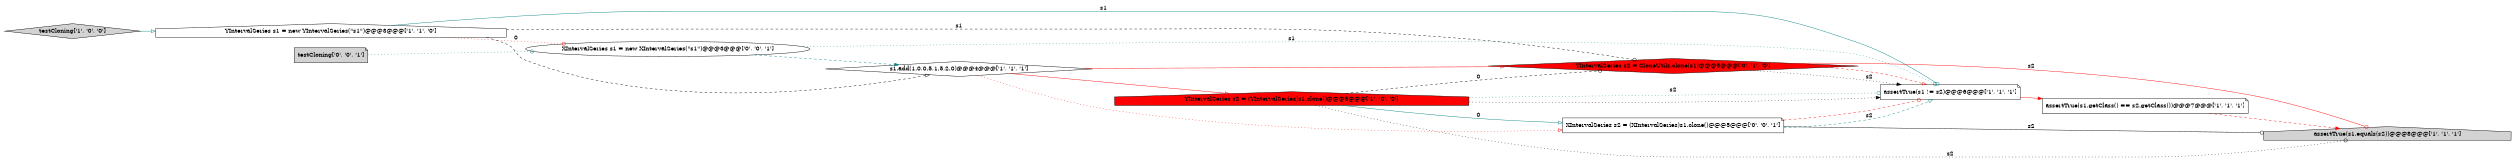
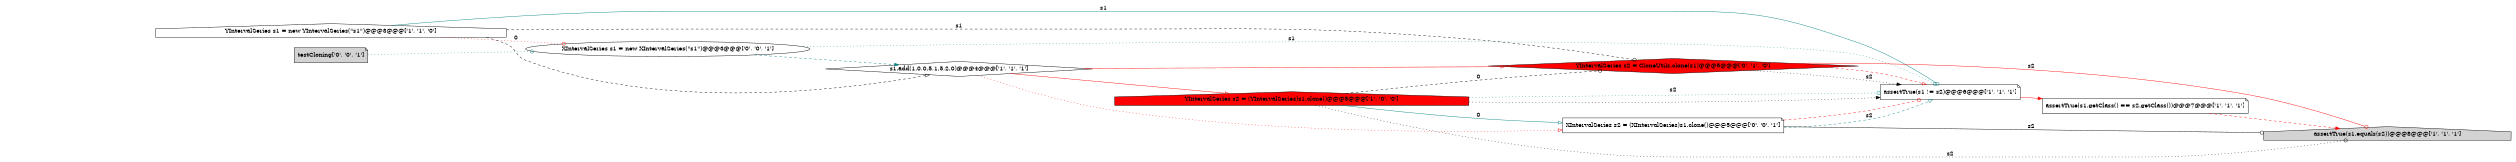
  digraph {
    rankdir=LR
    node [fillcolor=white shape=note style=filled]
    edge [arrowhead=odot color=red style=solid]
-   n1 [fillcolor=lightgray label="testCloning['1', '0', '0']" shape=diamond]
    n2 [label="YIntervalSeries s1 = new YIntervalSeries(\"s1\")@@@3@@@['1', '1', '0']" shape=house]
    n3 [label="assertTrue(s1 != s2)@@@6@@@['1', '1', '1']"]
    n4 [label="XIntervalSeries s1 = new XIntervalSeries(\"s1\")@@@3@@@['0', '0', '1']" shape=ellipse]
    n5 [label="s1.add(1.0,0.5,1.5,2.0)@@@4@@@['1', '1', '1']" shape=diamond]
    n6 [fillcolor=red label="YIntervalSeries s2 = CloneUtils.clone(s1)@@@5@@@['0', '1', '0']" shape=diamond]
    n7 [label="assertTrue(s1.getClass() == s2.getClass())@@@7@@@['1', '1', '1']"]
    n8 [fillcolor=lightgray label="assertTrue(s1.equals(s2))@@@8@@@['1', '1', '1']" shape=house]
    n9 [label="XIntervalSeries s2 = (XIntervalSeries)s1.clone()@@@5@@@['0', '0', '1']"]
    n10 [fillcolor=red label="YIntervalSeries s2 = (YIntervalSeries)s1.clone()@@@5@@@['1', '0', '0']" shape=house]
    n11 [fillcolor=lightgray label="testCloning['0', '0', '1']"]
-   n1 -> n2 [arrowhead=onormal color=teal]
    n2 -> n3 [color=teal label=s1]
    n2 -> n4 [label=0 style=dotted]
    n2 -> n5 [arrowhead=onormal color=black style=dashed]
    n2 -> n6 [color=black label=s1 style=dashed]
    n3 -> n7 [arrowhead=normal]
    n4 -> n3 [color=teal label=s1 style=dotted]
    n4 -> n5 [arrowhead=normal color=teal style=dashed]
    n5 -> n6 [arrowhead=onormal]
    n5 -> n9 [arrowhead=onormal style=dotted]
    n5 -> n10 [arrowhead=onormal]
    n6 -> n3 [arrowhead=normal color=black label=s2 style=dotted]
    n6 -> n3 [arrowhead=onormal style=dashed]
    n6 -> n8 [label=s2]
    n7 -> n8 [arrowhead=normal style=dashed]
    n9 -> n3 [style=dashed]
    n9 -> n3 [arrowhead=onormal color=teal label=s2 style=dashed]
    n9 -> n8 [color=black label=s2]
    n10 -> n3 [color=teal label=s2 style=dotted]
    n10 -> n3 [arrowhead=normal color=black style=dotted]
    n10 -> n6 [color=black label=0 style=dashed]
    n10 -> n8 [color=black label=s2 style=dotted]
    n10 -> n9 [arrowhead=onormal color=teal label=0]
    n11 -> n4 [color=teal style=dotted]
  }
